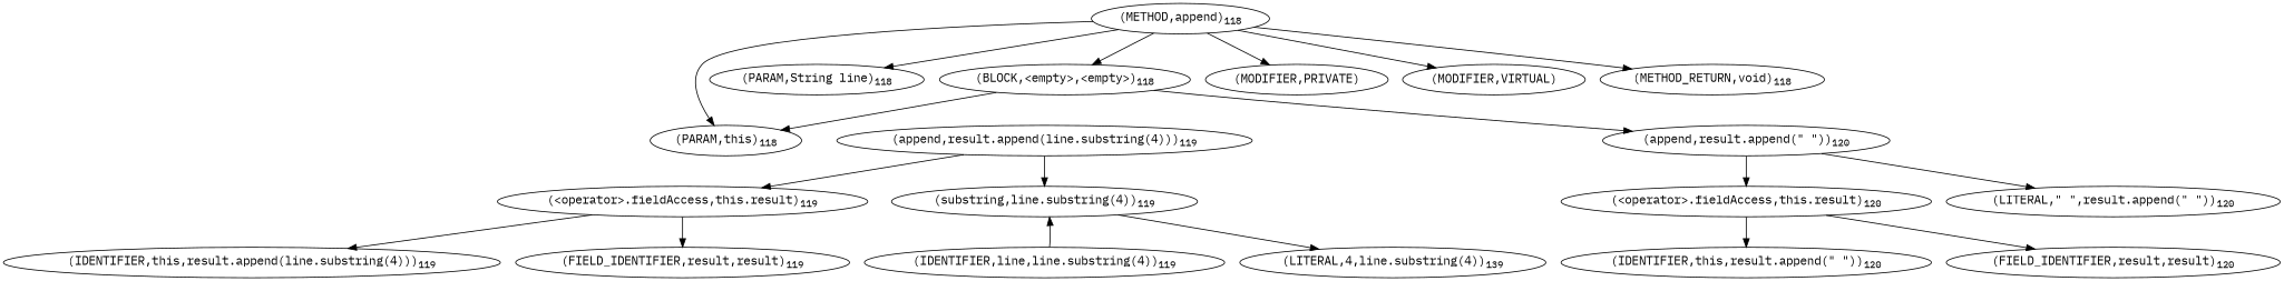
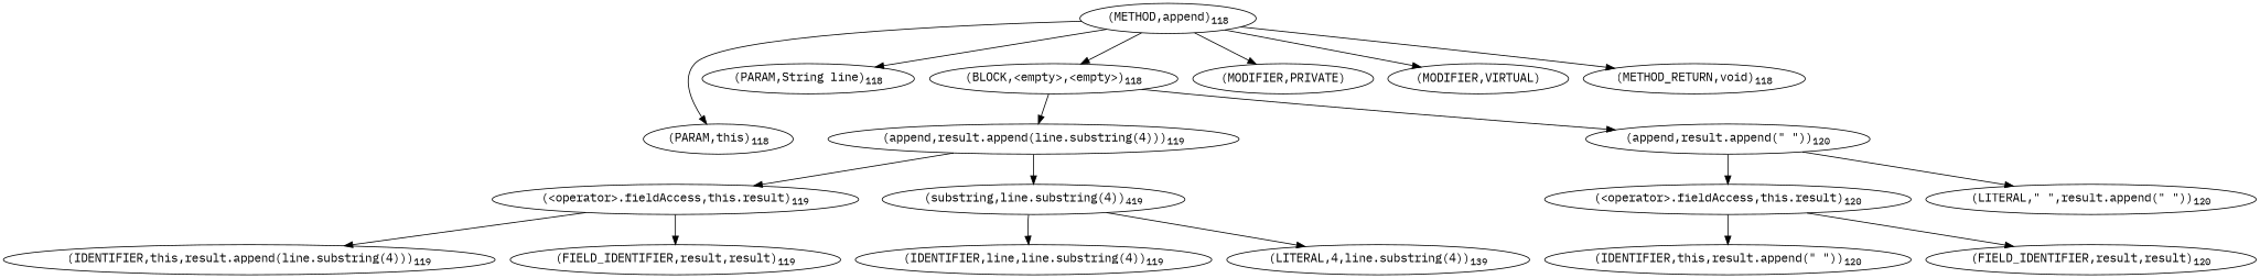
  digraph {
    fontname="IBM Plex Mono"
    node [fontname="IBM Plex Mono"]
    edge [fontname="IBM Plex Mono"]
    n1 [label=<(METHOD,append)<SUB>118</SUB>>]
    n2 [label=<(PARAM,this)<SUB>118</SUB>>]
    n3 [label=<(PARAM,String line)<SUB>118</SUB>>]
    n4 [label=<(BLOCK,&lt;empty&gt;,&lt;empty&gt;)<SUB>118</SUB>>]
    n5 [label=<(MODIFIER,PRIVATE)>]
    n6 [label=<(MODIFIER,VIRTUAL)>]
    n7 [label=<(METHOD_RETURN,void)<SUB>118</SUB>>]
    n8 [label=<(append,result.append(line.substring(4)))<SUB>119</SUB>>]
    n9 [label=<(append,result.append(&quot; &quot;))<SUB>120</SUB>>]
    n10 [label=<(&lt;operator&gt;.fieldAccess,this.result)<SUB>119</SUB>>]
-   n11 [label=<(substring,line.substring(4))<SUB>119</SUB>>]
+   n11 [label=<(substring,line.substring(4))<SUB>419</SUB>>]
    n12 [label=<(&lt;operator&gt;.fieldAccess,this.result)<SUB>120</SUB>>]
    n13 [label=<(LITERAL,&quot; &quot;,result.append(&quot; &quot;))<SUB>120</SUB>>]
    n14 [label=<(IDENTIFIER,this,result.append(line.substring(4)))<SUB>119</SUB>>]
    n15 [label=<(FIELD_IDENTIFIER,result,result)<SUB>119</SUB>>]
    n16 [label=<(IDENTIFIER,line,line.substring(4))<SUB>119</SUB>>]
    n17 [label=<(LITERAL,4,line.substring(4))<SUB>139</SUB>>]
    n18 [label=<(IDENTIFIER,this,result.append(&quot; &quot;))<SUB>120</SUB>>]
    n19 [label=<(FIELD_IDENTIFIER,result,result)<SUB>120</SUB>>]
    n1 -> n2
    n1 -> n3
    n1 -> n4
    n1 -> n5
    n1 -> n6
    n1 -> n7
-   n4 -> n2
+   n4 -> n8
    n4 -> n9
    n8 -> n10
    n8 -> n11
    n9 -> n12
    n9 -> n13
    n10 -> n14
    n10 -> n15
-   n16 -> n11
+   n11 -> n16
    n11 -> n17
    n12 -> n18
    n12 -> n19
  }
